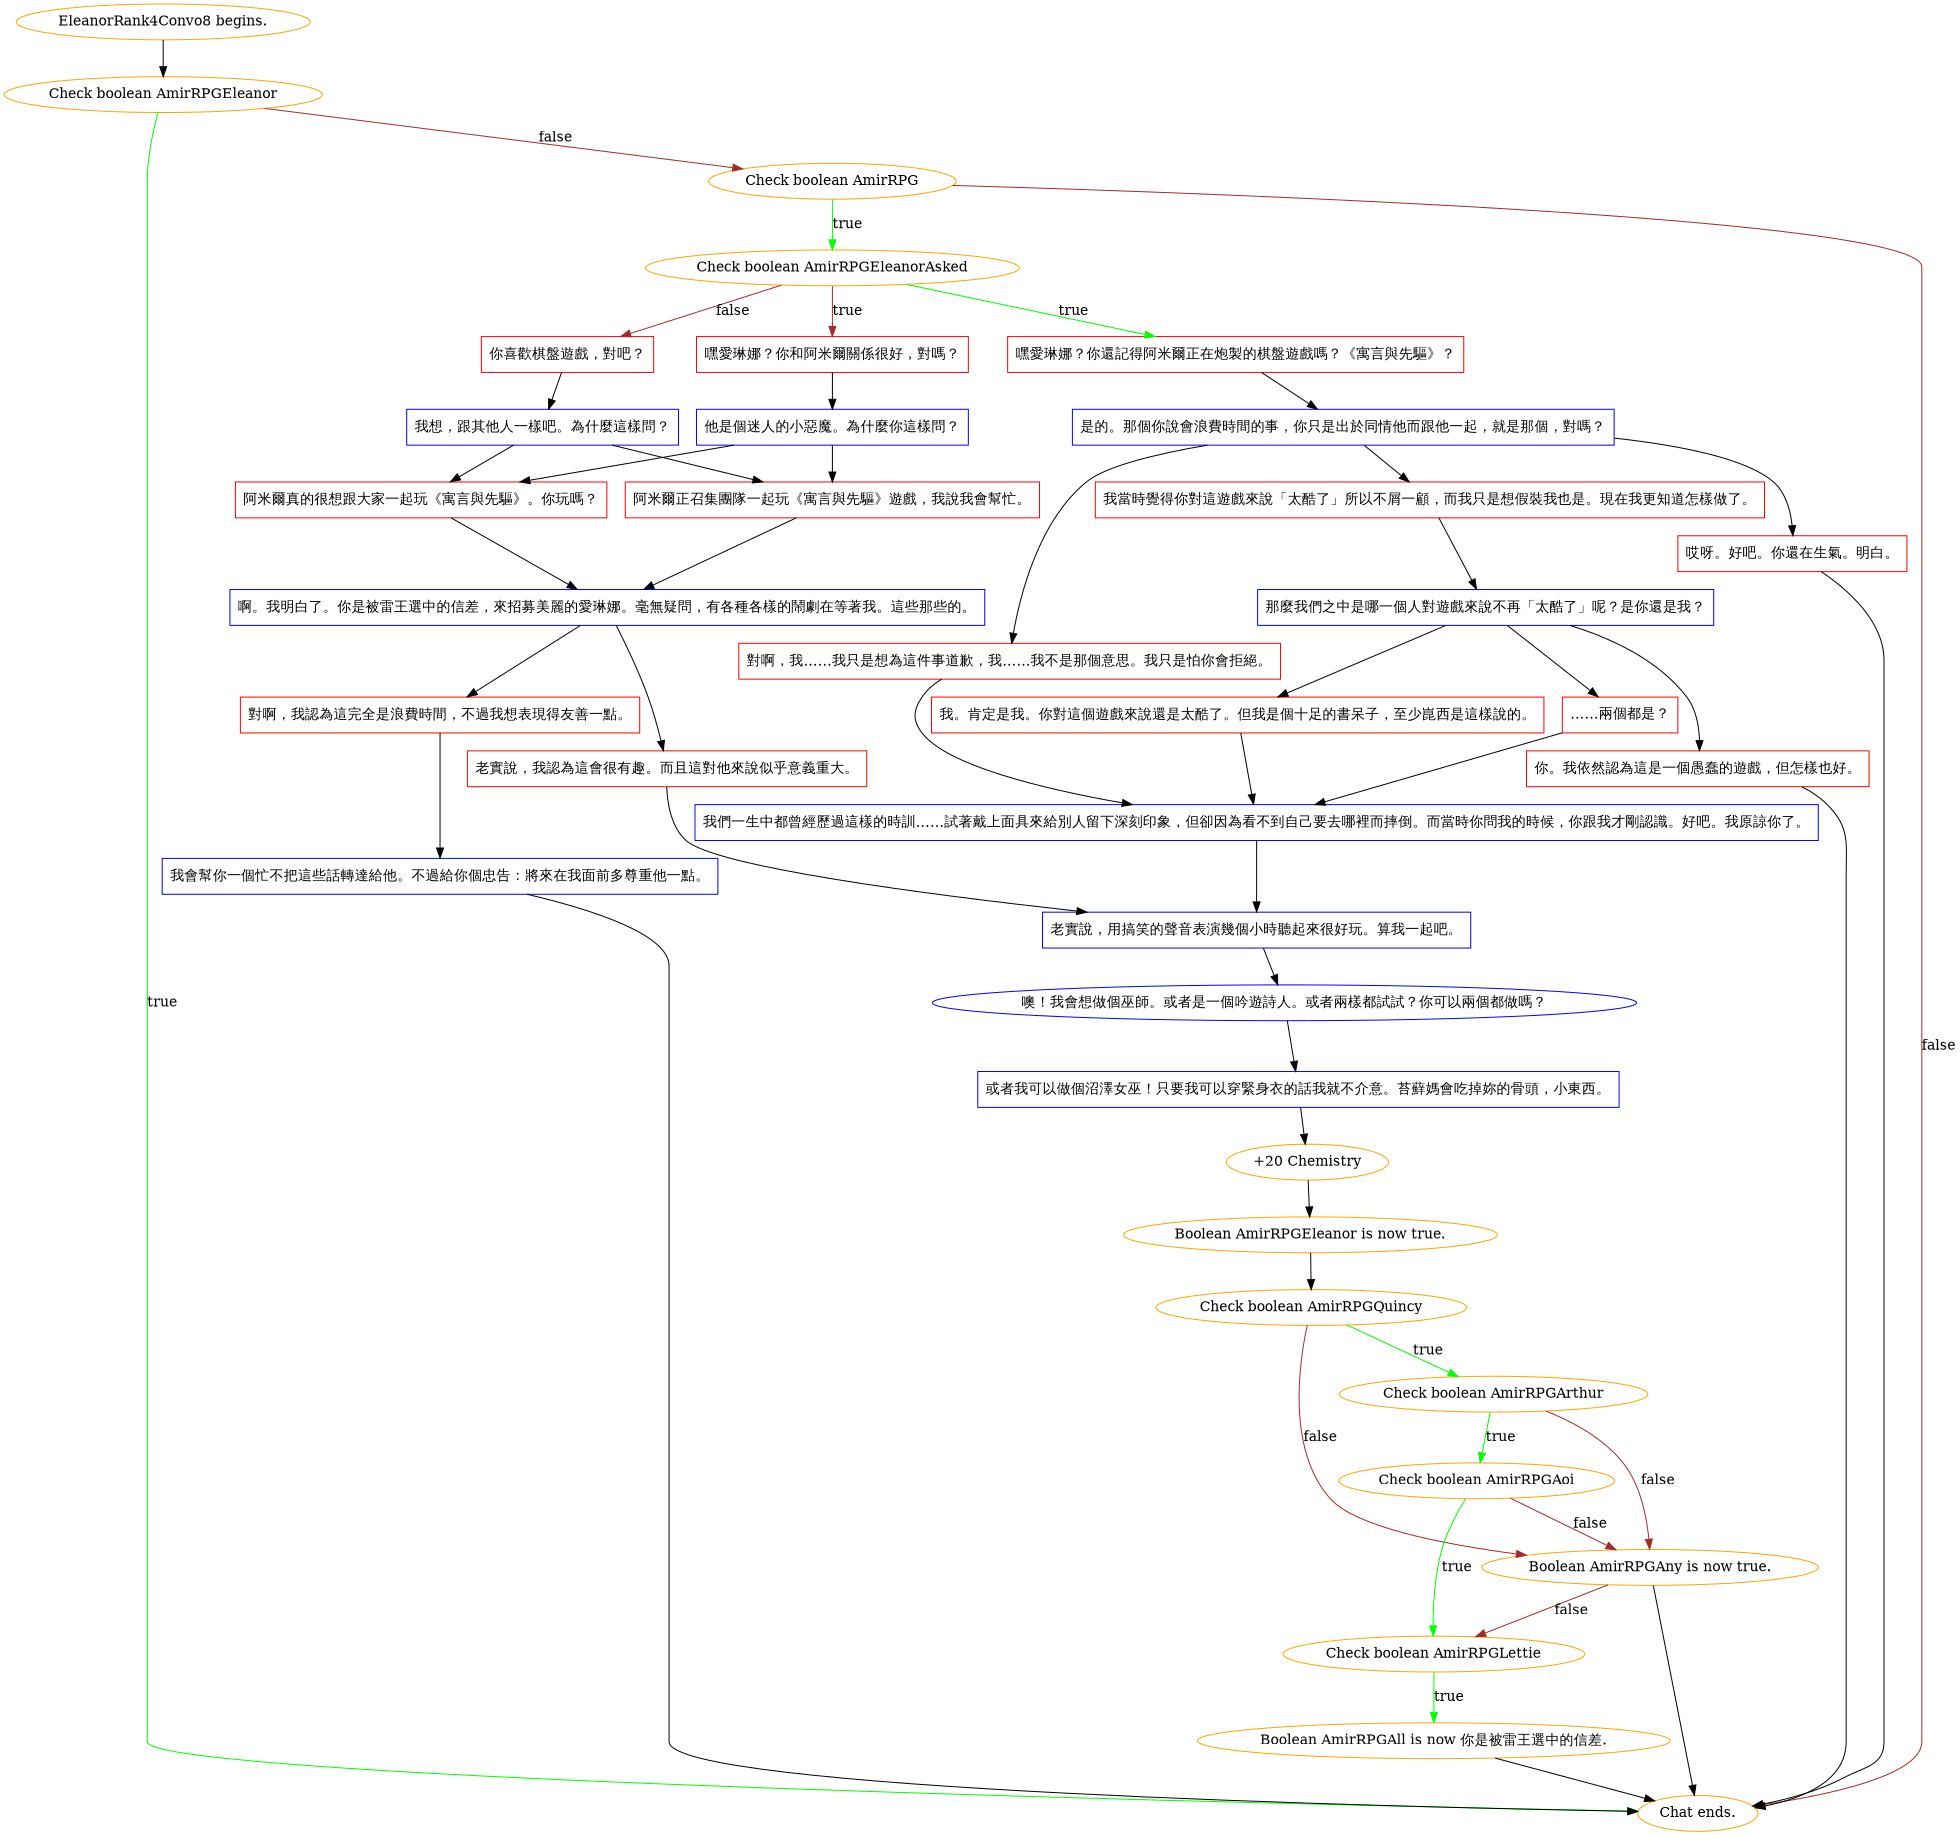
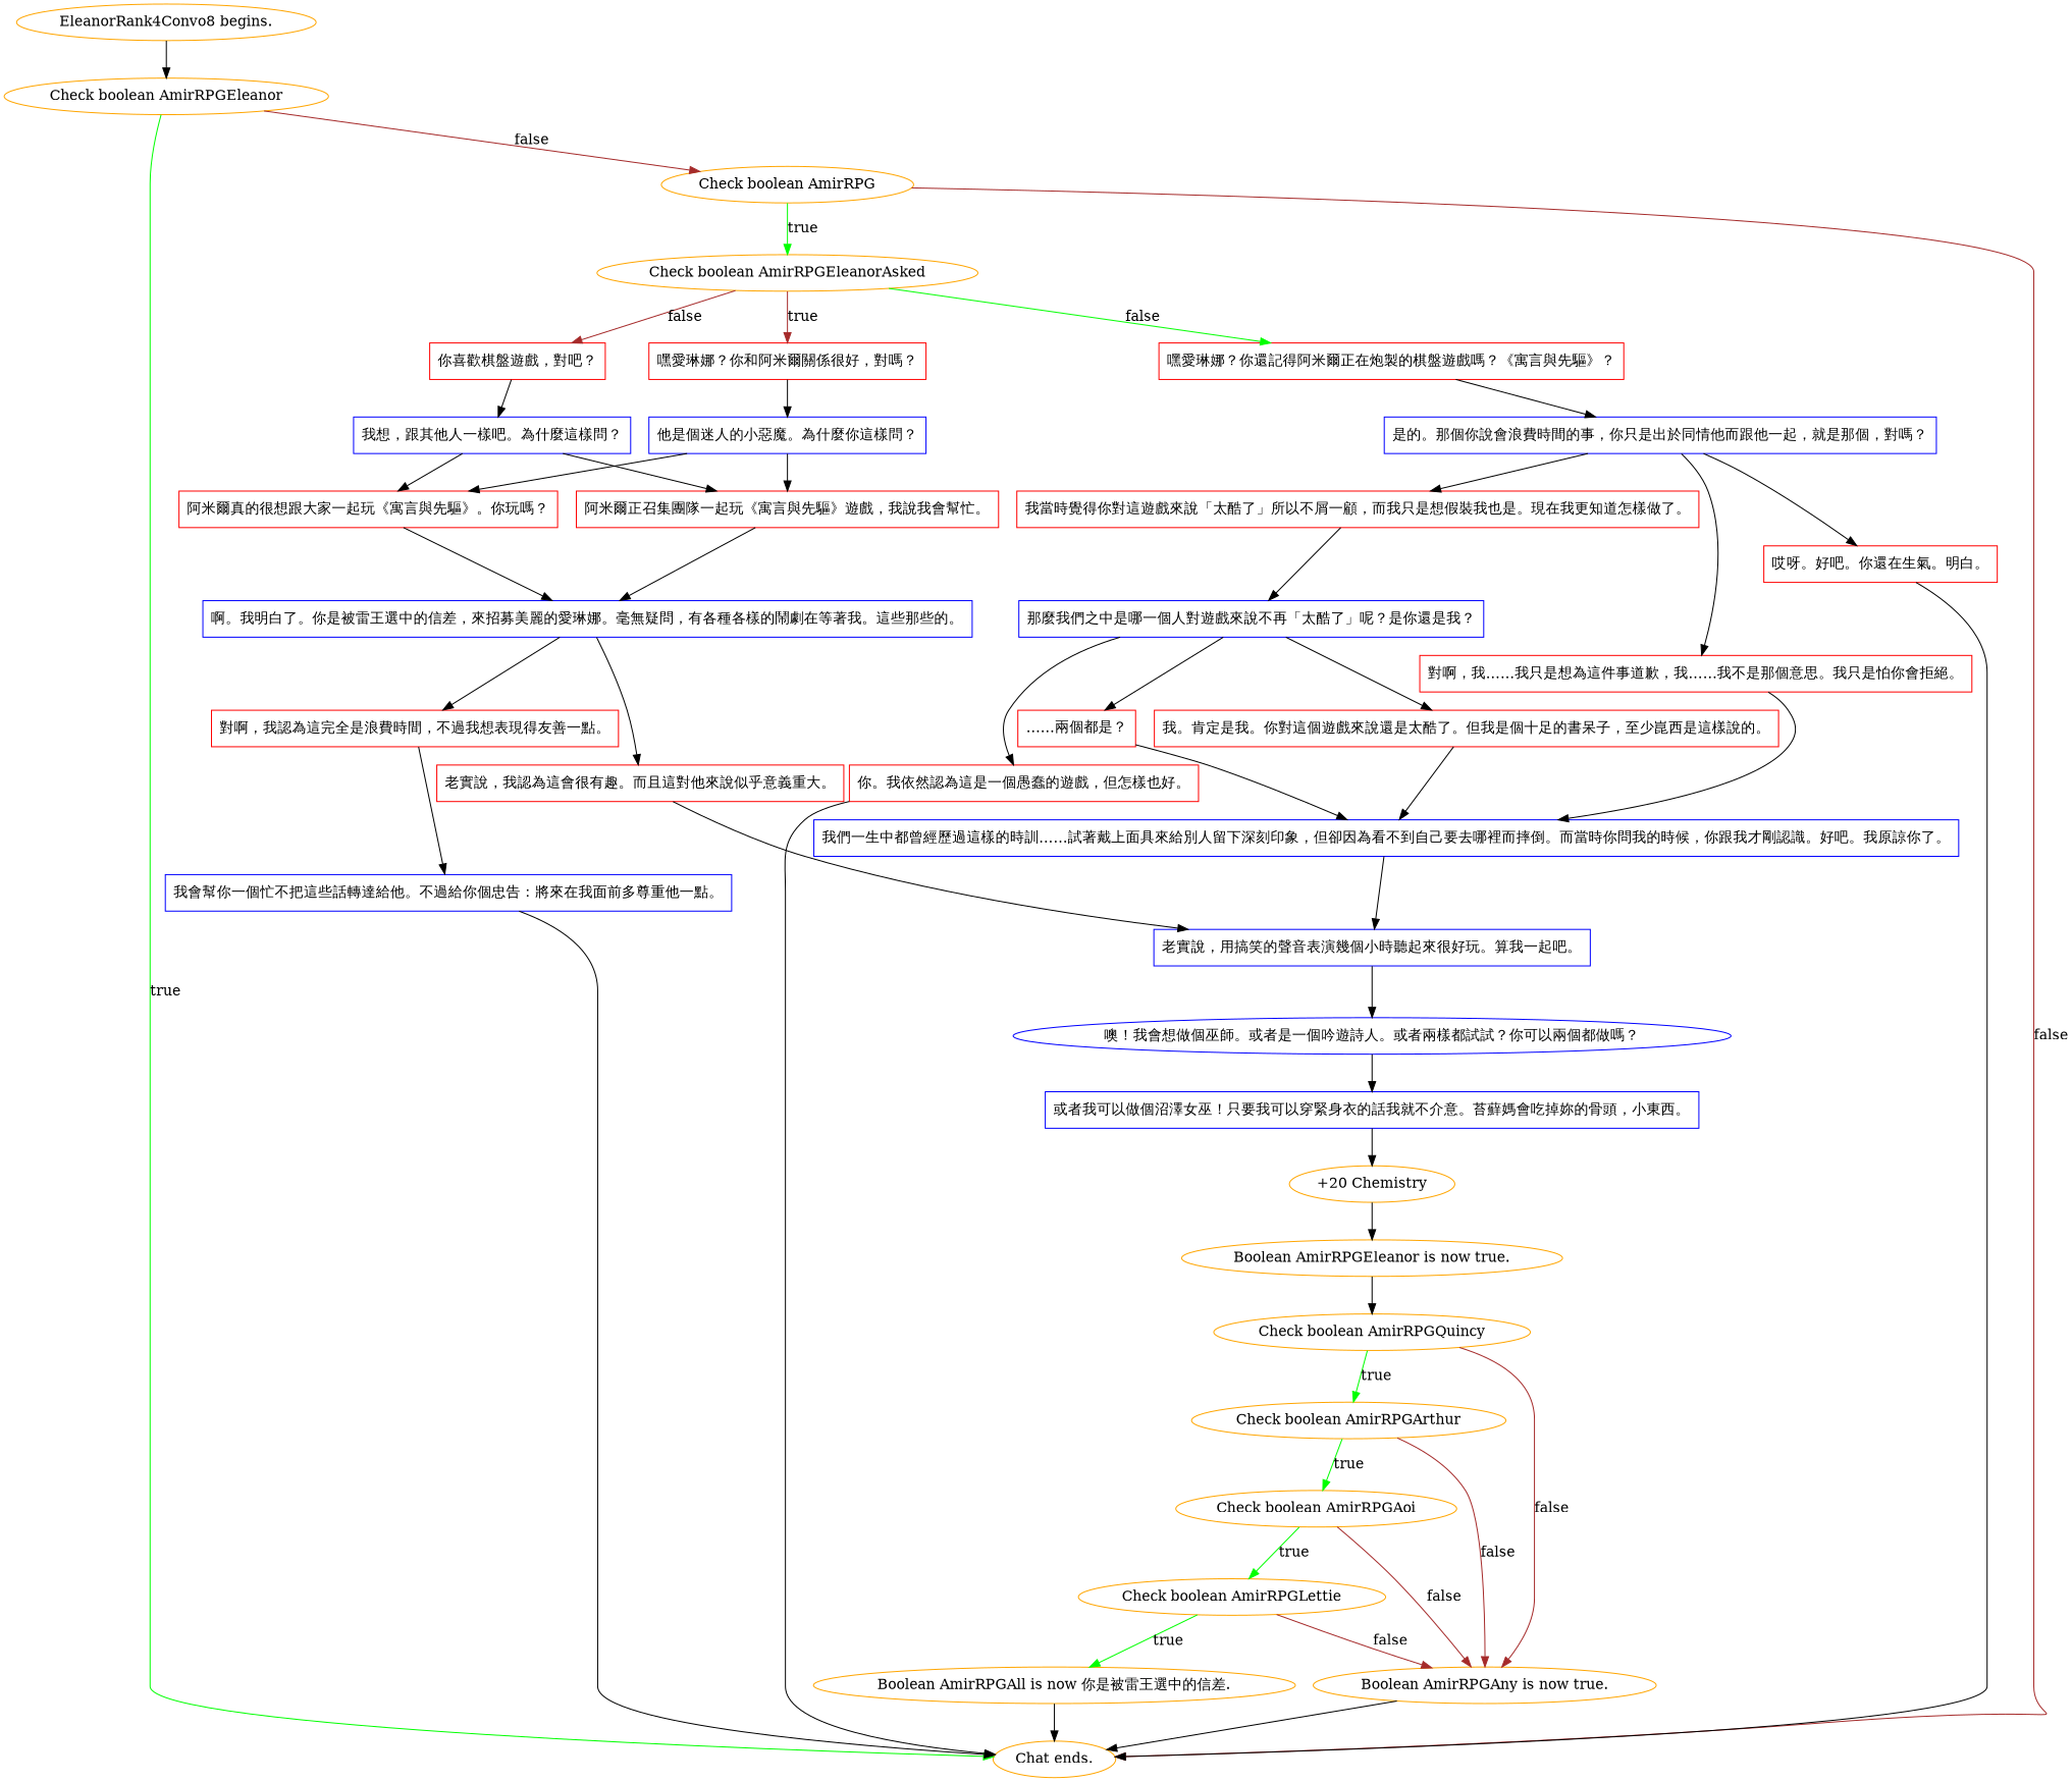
  digraph {
    node [color=orange shape=box]
    "EleanorRank4Convo8 begins." [shape=""]
    n2 [label="Check boolean AmirRPGEleanor" shape=""]
    "Chat ends." [shape=""]
    n4 [label="Check boolean AmirRPG" shape=""]
    n5 [label="Check boolean AmirRPGEleanorAsked" shape=""]
    n6 [color=red label="嘿愛琳娜？你還記得阿米爾正在炮製的棋盤遊戲嗎？《寓言與先驅》？"]
    n7 [color=red label="嘿愛琳娜？你和阿米爾關係很好，對嗎？"]
    n8 [color=red label="你喜歡棋盤遊戲，對吧？"]
    n9 [color=blue label="是的。那個你說會浪費時間的事，你只是出於同情他而跟他一起，就是那個，對嗎？"]
    n10 [color=blue label="他是個迷人的小惡魔。為什麼你這樣問？"]
    n11 [color=blue label="我想，跟其他人一樣吧。為什麼這樣問？"]
    n12 [color=red label="哎呀。好吧。你還在生氣。明白。"]
    n13 [color=red label="我當時覺得你對這遊戲來說「太酷了」所以不屑一顧，而我只是想假裝我也是。現在我更知道怎樣做了。"]
    n14 [color=red label="對啊，我……我只是想為這件事道歉，我……我不是那個意思。我只是怕你會拒絕。"]
    n15 [color=red label="阿米爾正召集團隊一起玩《寓言與先驅》遊戲，我說我會幫忙。"]
    n16 [color=red label="阿米爾真的很想跟大家一起玩《寓言與先驅》。你玩嗎？"]
    n17 [color=blue label="那麼我們之中是哪一個人對遊戲來說不再「太酷了」呢？是你還是我？"]
    n18 [color=blue label="我們一生中都曾經歷過這樣的時訓……試著戴上面具來給別人留下深刻印象，但卻因為看不到自己要去哪裡而摔倒。而當時你問我的時候，你跟我才剛認識。好吧。我原諒你了。"]
    n19 [color=blue label="啊。我明白了。你是被雷王選中的信差，來招募美麗的愛琳娜。毫無疑問，有各種各樣的鬧劇在等著我。這些那些的。"]
    n20 [color=red label="你。我依然認為這是一個愚蠢的遊戲，但怎樣也好。"]
    n21 [color=red label="我。肯定是我。你對這個遊戲來說還是太酷了。但我是個十足的書呆子，至少崑西是這樣說的。"]
    n22 [color=red label="……兩個都是？"]
    n23 [color=blue label="老實說，用搞笑的聲音表演幾個小時聽起來很好玩。算我一起吧。"]
    n24 [color=red label="老實說，我認為這會很有趣。而且這對他來說似乎意義重大。"]
    n25 [color=red label="對啊，我認為這完全是浪費時間，不過我想表現得友善一點。"]
    n26 [color=blue label="噢！我會想做個巫師。或者是一個吟遊詩人。或者兩樣都試試？你可以兩個都做嗎？" shape=ellipse]
    n27 [color=blue label="我會幫你一個忙不把這些話轉達給他。不過給你個忠告：將來在我面前多尊重他一點。"]
    n28 [color=blue label="或者我可以做個沼澤女巫！只要我可以穿緊身衣的話我就不介意。苔蘚媽會吃掉妳的骨頭，小東西。"]
    n29 [label="+20 Chemistry" shape=""]
    n30 [label="Boolean AmirRPGEleanor is now true." shape=""]
    n31 [label="Check boolean AmirRPGQuincy" shape=""]
    n32 [label="Check boolean AmirRPGArthur" shape=""]
    n33 [label="Boolean AmirRPGAny is now true." shape=""]
    n34 [label="Check boolean AmirRPGAoi" shape=""]
    n35 [label="Check boolean AmirRPGLettie" shape=""]
    n36 [label="Boolean AmirRPGAll is now 你是被雷王選中的信差." shape=""]
    "EleanorRank4Convo8 begins." -> n2
    n2 -> "Chat ends." [color=green label=true]
    n2 -> n4 [color=brown label=false]
    n4 -> "Chat ends." [color=brown label=false]
    n4 -> n5 [color=green label=true]
-   n5 -> n6 [color=green label=true]
+   n5 -> n6 [color=green label=false]
    n5 -> n7 [color=brown label=true]
    n5 -> n8 [color=brown label=false]
    n6 -> n9
    n7 -> n10
    n8 -> n11
    n9 -> n12
    n9 -> n13
    n9 -> n14
    n10 -> n15
    n10 -> n16
    n11 -> n15
    n11 -> n16
    n12 -> "Chat ends."
    n13 -> n17
    n14 -> n18
    n15 -> n19
    n16 -> n19
    n17 -> n20
    n17 -> n21
    n17 -> n22
    n18 -> n23
    n19 -> n24
    n19 -> n25
    n20 -> "Chat ends."
    n21 -> n18
    n22 -> n18
    n23 -> n26
    n24 -> n23
    n25 -> n27
    n26 -> n28
    n27 -> "Chat ends."
    n28 -> n29
    n29 -> n30
    n30 -> n31
    n31 -> n32 [color=green label=true]
    n31 -> n33 [color=brown label=false]
    n32 -> n33 [color=brown label=false]
    n32 -> n34 [color=green label=true]
    n33 -> "Chat ends."
    n34 -> n33 [color=brown label=false]
    n34 -> n35 [color=green label=true]
-   n33 -> n35 [color=brown label=false]
+   n35 -> n33 [color=brown label=false]
    n35 -> n36 [color=green label=true]
    n36 -> "Chat ends."
  }
